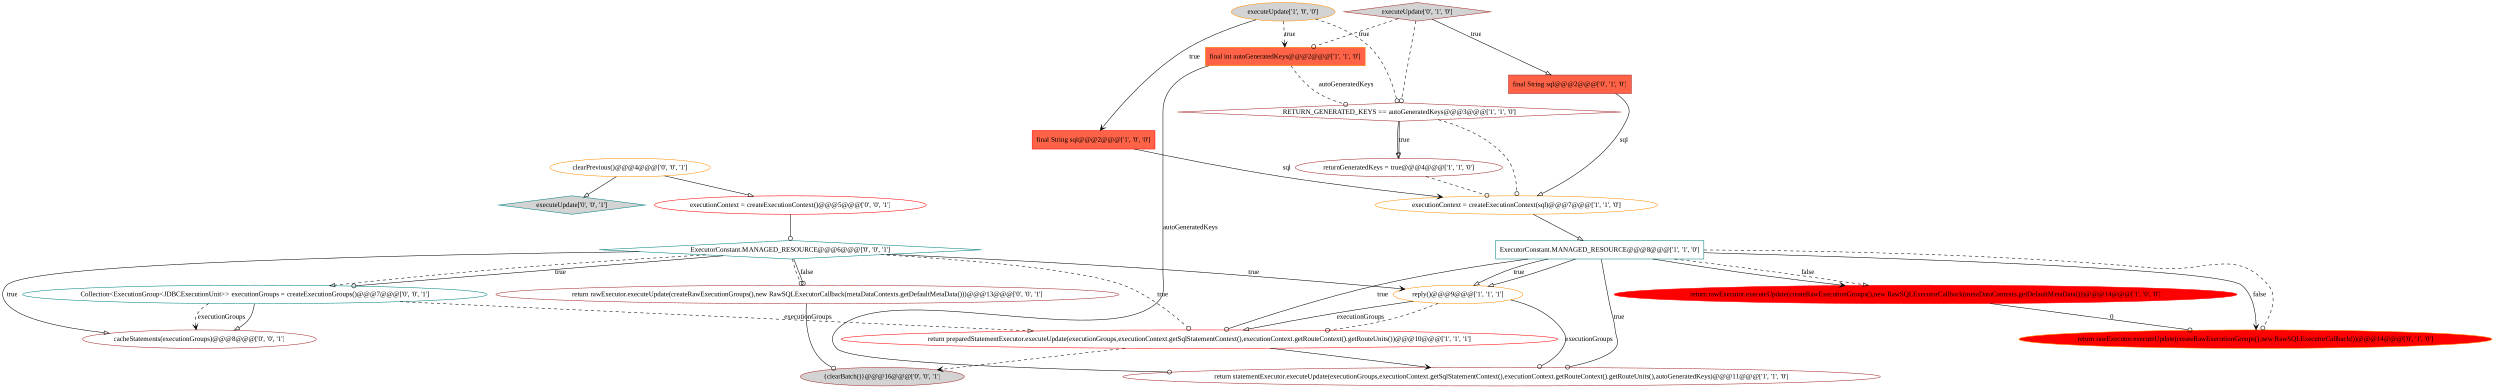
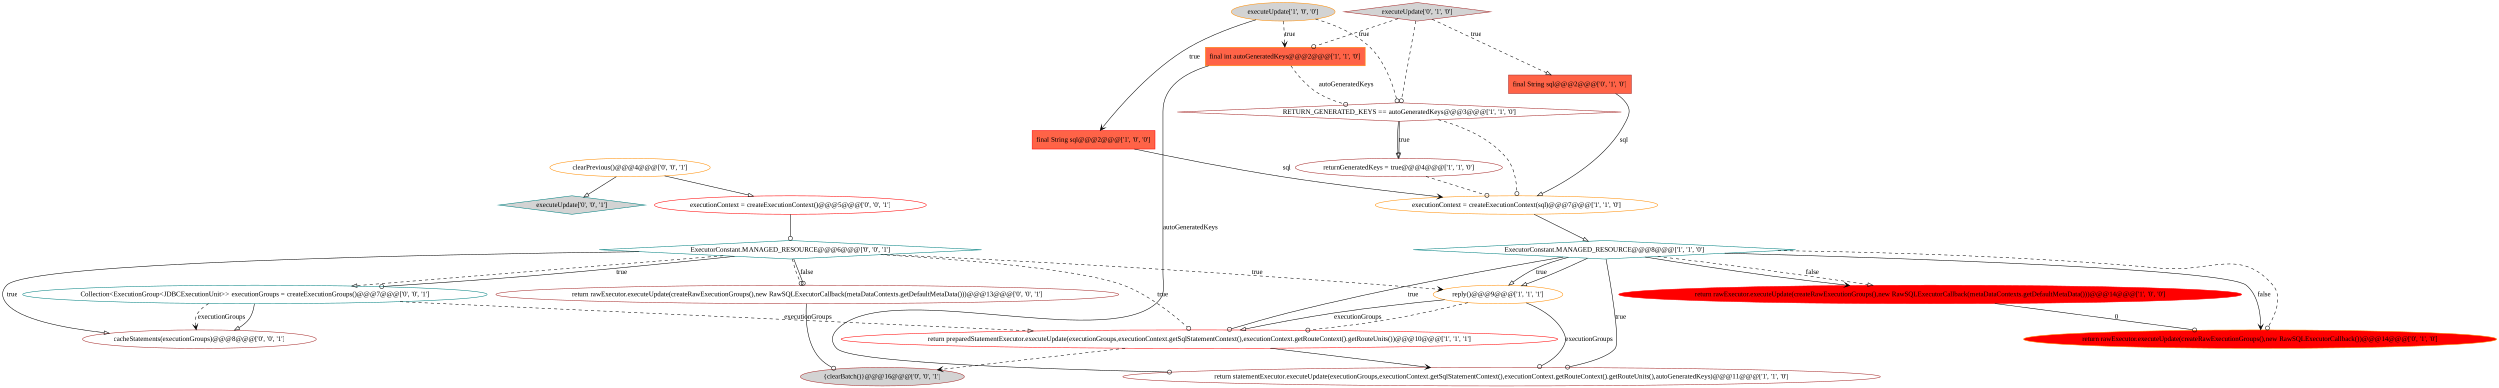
  digraph {
    fontname="Liberation Serif"
    node [color=brown fillcolor=white fontname="Liberation Serif" shape=ellipse style=filled]
    edge [arrowhead=odot fontname="Liberation Serif" style=solid]
    n1 [fillcolor=lightgray label="{clearBatch()}@@@16@@@['0', '0', '1']"]
    n2 [fillcolor=lightgray label="executeUpdate['0', '1', '0']" shape=diamond]
    n3 [fillcolor=tomato label="final String sql@@@2@@@['0', '1', '0']" shape=box]
    n4 [label="RETURN_GENERATED_KEYS == autoGeneratedKeys@@@3@@@['1', '1', '0']" shape=diamond]
    n5 [color=darkorange fillcolor=tomato label="final int autoGeneratedKeys@@@2@@@['1', '1', '0']" shape=box]
    n6 [color=darkorange label="executionContext = createExecutionContext(sql)@@@7@@@['1', '1', '0']"]
    n7 [label="returnGeneratedKeys = true@@@4@@@['1', '1', '0']"]
    n8 [label="return statementExecutor.executeUpdate(executionGroups,executionContext.getSqlStatementContext(),executionContext.getRouteContext().getRouteUnits(),autoGeneratedKeys)@@@11@@@['1', '1', '0']"]
    n9 [label="cacheStatements(executionGroups)@@@8@@@['0', '0', '1']"]
    n10 [color=darkorange label="reply()@@@9@@@['1', '1', '1']"]
    n11 [color=red label="return preparedStatementExecutor.executeUpdate(executionGroups,executionContext.getSqlStatementContext(),executionContext.getRouteContext().getRouteUnits())@@@10@@@['1', '1', '1']"]
    n12 [color=red fillcolor=tomato label="final String sql@@@2@@@['1', '0', '0']" shape=box]
-   n13 [color=teal label="ExecutorConstant.MANAGED_RESOURCE@@@8@@@['1', '1', '0']" shape=box]
+   n13 [color=teal label="ExecutorConstant.MANAGED_RESOURCE@@@8@@@['1', '1', '0']" shape=diamond]
    n14 [color=teal label="Collection<ExecutionGroup<JDBCExecutionUnit>> executionGroups = createExecutionGroups()@@@7@@@['0', '0', '1']"]
    n15 [color=darkorange fillcolor=red label="return rawExecutor.executeUpdate(createRawExecutionGroups(),new RawSQLExecutorCallback())@@@14@@@['0', '1', '0']"]
    n16 [color=red fillcolor=red label="return rawExecutor.executeUpdate(createRawExecutionGroups(),new RawSQLExecutorCallback(metaDataContexts.getDefaultMetaData()))@@@14@@@['1', '0', '0']"]
    n17 [color=darkorange label="clearPrevious()@@@4@@@['0', '0', '1']"]
    n18 [color=red label="executionContext = createExecutionContext()@@@5@@@['0', '0', '1']"]
    n19 [color=teal fillcolor=lightgray label="executeUpdate['0', '0', '1']" shape=diamond]
    n20 [color=teal label="ExecutorConstant.MANAGED_RESOURCE@@@6@@@['0', '0', '1']" shape=diamond]
    n21 [label="return rawExecutor.executeUpdate(createRawExecutionGroups(),new RawSQLExecutorCallback(metaDataContexts.getDefaultMetaData()))@@@13@@@['0', '0', '1']"]
    n22 [color=darkorange fillcolor=lightgray label="executeUpdate['1', '0', '0']"]
-   n2 -> n3 [arrowhead=onormal label=true]
+   n2 -> n3 [arrowhead=onormal label=true style=dashed]
    n2 -> n4 [style=dashed]
    n2 -> n5 [label=true style=dashed]
    n3 -> n6 [arrowhead=onormal label=sql]
    n4 -> n6 [style=dashed]
    n4 -> n7 [arrowhead=onormal label=true]
    n4 -> n7 [arrowhead=onormal]
    n5 -> n4 [label=autoGeneratedKeys style=dashed]
    n5 -> n8 [label=autoGeneratedKeys]
    n6 -> n13 [arrowhead=onormal]
    n7 -> n6 [style=dashed]
    n10 -> n8 [label=executionGroups]
    n10 -> n11 [arrowhead=onormal label=executionGroups]
    n10 -> n11 [style=dashed]
    n11 -> n1 [arrowhead=vee style=dashed]
    n11 -> n8 [arrowhead=vee]
    n12 -> n6 [arrowhead=vee label=sql]
    n13 -> n8 [label=true]
    n13 -> n10 [arrowhead=onormal label=true]
    n13 -> n10 [arrowhead=onormal]
    n13 -> n11 [label=true]
    n13 -> n15 [arrowhead=vee label=false]
    n13 -> n15 [style=dashed]
    n13 -> n16 [arrowhead=vee]
    n13 -> n16 [arrowhead=onormal label=false style=dashed]
    n14 -> n9 [arrowhead=onormal]
    n14 -> n9 [arrowhead=vee label=executionGroups style=dashed]
    n14 -> n11 [arrowhead=onormal label=executionGroups style=dashed]
    n16 -> n15 [label=0]
    n17 -> n18 [arrowhead=onormal]
    n17 -> n19 [arrowhead=onormal]
    n18 -> n20
    n20 -> n9 [arrowhead=onormal label=true]
-   n20 -> n10 [arrowhead=vee label=true]
+   n20 -> n10 [arrowhead=vee label=true style=dashed]
    n20 -> n11 [label=true style=dashed]
    n20 -> n14 [arrowhead=onormal style=dashed]
    n20 -> n14 [label=true]
    n20 -> n21 [label=false]
    n20 -> n21 [style=dashed]
    n21 -> n1
    n22 -> n4 [style=dashed]
    n22 -> n5 [arrowhead=vee label=true style=dashed]
    n22 -> n12 [arrowhead=vee label=true]
  }
